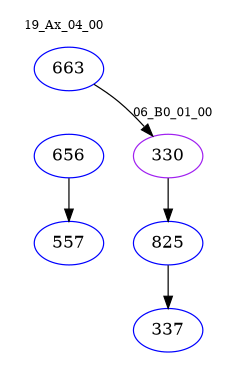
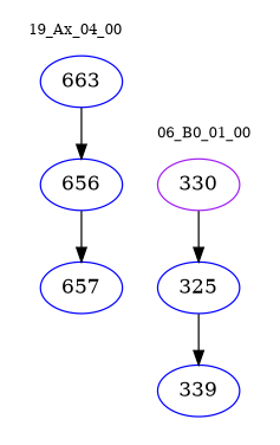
  digraph {
    node [color=blue]
    edge [color=black]
    n1 [label=663]
    n2 [label=656]
-   n3 [label=557]
+   n3 [label=657]
    n4 [color=purple label=330]
-   n5 [label=825]
-   n6 [label=337]
+   n5 [label=325]
+   n6 [label=339]
    subgraph cluster_1 {
      color=white
      fontsize=10
      label="19_Ax_04_00"
      n1
      n2
      n3
    }
    subgraph cluster_2 {
      color=white
      fontsize=10
      label="06_B0_01_00"
      n4
      n5
      n6
    }
-   n1 -> n4
+   n1 -> n2
    n2 -> n3
    n4 -> n5
    n5 -> n6
  }
